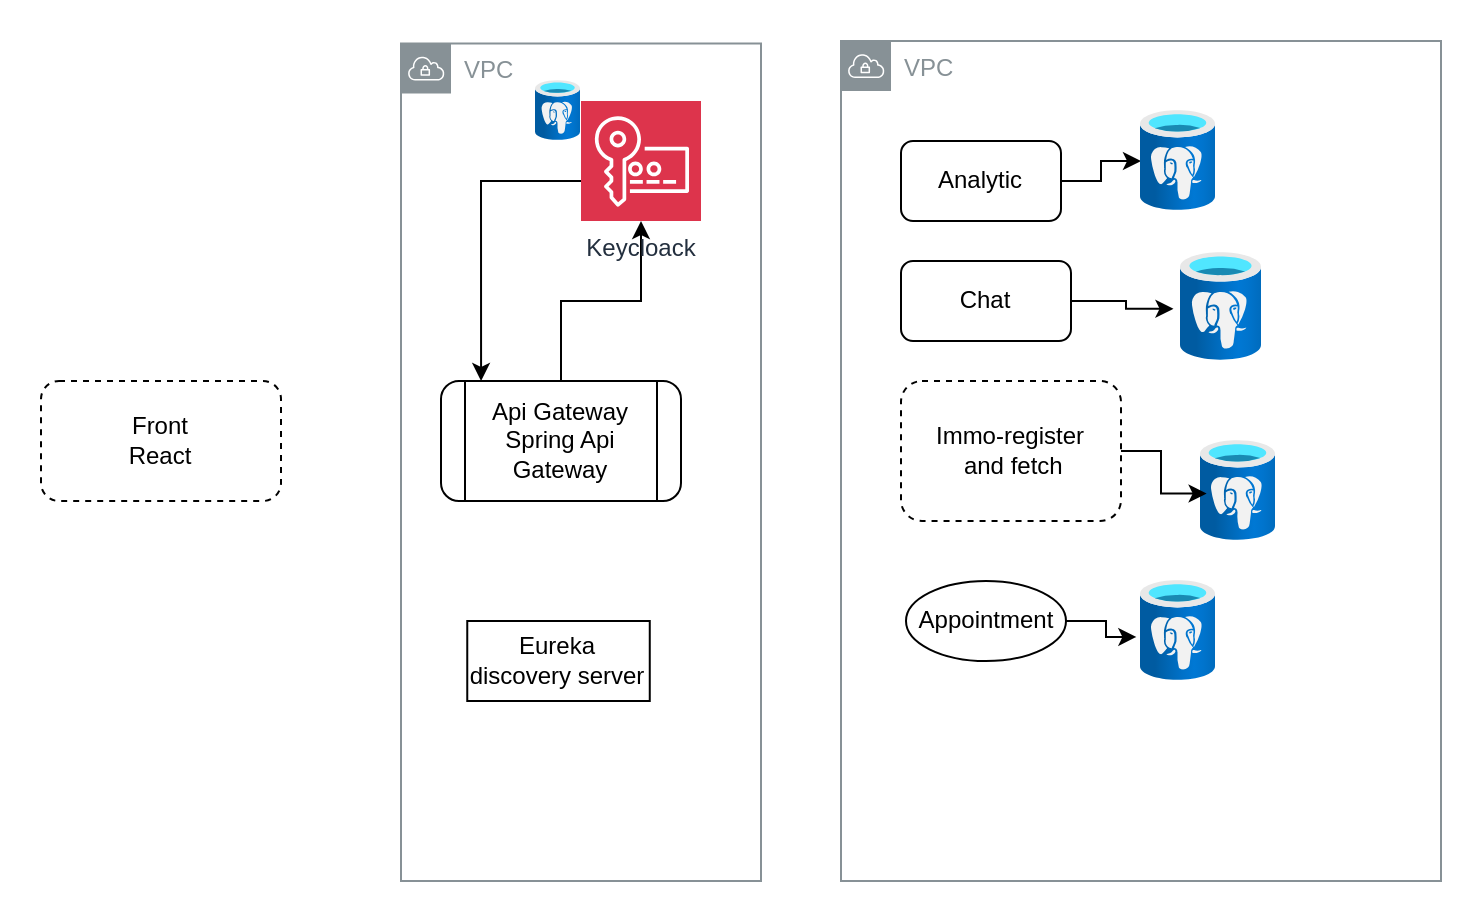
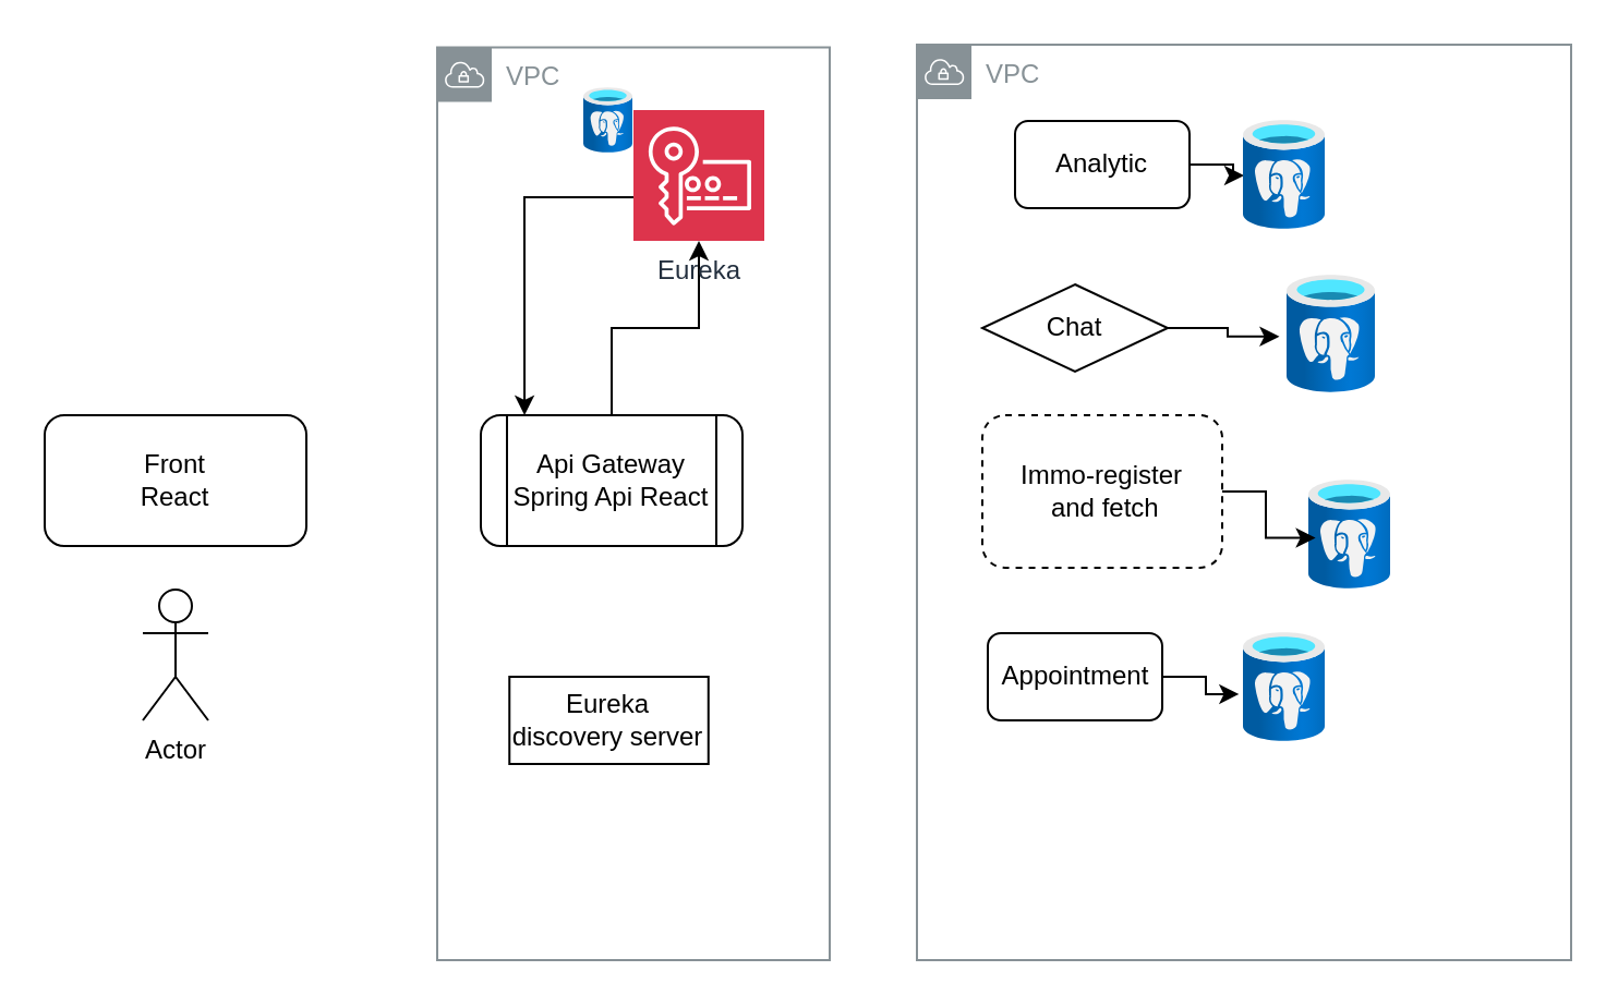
  <mxCell id="0" />
  <mxCell id="1" parent="0" />
- <mxCell id="2" value="Front&lt;div&gt;React&lt;/div&gt;" style="rounded=1;whiteSpace=wrap;html=1;dashed=1;" vertex="1" parent="1"><mxGeometry x="20" y="190" width="120" height="60" as="geometry" /></mxCell>
+ <mxCell id="2" value="Front&lt;div&gt;React&lt;/div&gt;" style="rounded=1;whiteSpace=wrap;html=1;" vertex="1" parent="1"><mxGeometry x="20" y="190" width="120" height="60" as="geometry" /></mxCell>
+ <mxCell id="3" value="Actor" style="shape=umlActor;verticalLabelPosition=bottom;verticalAlign=top;html=1;outlineConnect=0;" vertex="1" parent="1"><mxGeometry x="65" y="270" width="30" height="60" as="geometry" /></mxCell>
  <mxCell id="4" value="" style="edgeStyle=orthogonalEdgeStyle;rounded=0;orthogonalLoop=1;jettySize=auto;html=1;" edge="1" parent="1" source="5" target="6"><mxGeometry relative="1" as="geometry" /></mxCell>
- <mxCell id="5" value="Api Gateway&lt;div&gt;Spring Api Gateway&lt;/div&gt;" style="shape=process;whiteSpace=wrap;html=1;backgroundOutline=1;rounded=1;" vertex="1" parent="1"><mxGeometry x="220" y="190" width="120" height="60" as="geometry" /></mxCell>
- <mxCell id="6" value="Keycloack" style="sketch=0;points=[[0,0,0],[0.25,0,0],[0.5,0,0],[0.75,0,0],[1,0,0],[0,1,0],[0.25,1,0],[0.5,1,0],[0.75,1,0],[1,1,0],[0,0.25,0],[0,0.5,0],[0,0.75,0],[1,0.25,0],[1,0.5,0],[1,0.75,0]];outlineConnect=0;fontColor=#232F3E;fillColor=#DD344C;strokeColor=#ffffff;dashed=0;verticalLabelPosition=bottom;verticalAlign=top;align=center;html=1;fontSize=12;fontStyle=0;aspect=fixed;shape=mxgraph.aws4.resourceIcon;resIcon=mxgraph.aws4.key_management_service;" vertex="1" parent="1"><mxGeometry x="290" y="50" width="60" height="60" as="geometry" /></mxCell>
+ <mxCell id="5" value="Api Gateway&lt;div&gt;Spring Api React&lt;/div&gt;" style="shape=process;whiteSpace=wrap;html=1;backgroundOutline=1;rounded=1;" vertex="1" parent="1"><mxGeometry x="220" y="190" width="120" height="60" as="geometry" /></mxCell>
+ <mxCell id="6" value="Eureka" style="sketch=0;points=[[0,0,0],[0.25,0,0],[0.5,0,0],[0.75,0,0],[1,0,0],[0,1,0],[0.25,1,0],[0.5,1,0],[0.75,1,0],[1,1,0],[0,0.25,0],[0,0.5,0],[0,0.75,0],[1,0.25,0],[1,0.5,0],[1,0.75,0]];outlineConnect=0;fontColor=#232F3E;fillColor=#DD344C;strokeColor=#ffffff;dashed=0;verticalLabelPosition=bottom;verticalAlign=top;align=center;html=1;fontSize=12;fontStyle=0;aspect=fixed;shape=mxgraph.aws4.resourceIcon;resIcon=mxgraph.aws4.key_management_service;" vertex="1" parent="1"><mxGeometry x="290" y="50" width="60" height="60" as="geometry" /></mxCell>
  <mxCell id="7" value="Immo-register&lt;div&gt;&amp;nbsp;and fetch&lt;/div&gt;" style="rounded=1;whiteSpace=wrap;html=1;dashed=1;" vertex="1" parent="1"><mxGeometry x="450" y="190" width="110" height="70" as="geometry" /></mxCell>
- <mxCell id="8" value="Chat" style="rounded=1;whiteSpace=wrap;html=1;" vertex="1" parent="1"><mxGeometry x="450" y="130" width="85" height="40" as="geometry" /></mxCell>
- <mxCell id="9" value="Appointment" style="ellipse;whiteSpace=wrap;html=1;" vertex="1" parent="1"><mxGeometry x="452.5" y="290" width="80" height="40" as="geometry" /></mxCell>
+ <mxCell id="8" value="Chat" style="rhombus;whiteSpace=wrap;html=1;" vertex="1" parent="1"><mxGeometry x="450" y="130" width="85" height="40" as="geometry" /></mxCell>
+ <mxCell id="9" value="Appointment" style="rounded=1;whiteSpace=wrap;html=1;" vertex="1" parent="1"><mxGeometry x="452.5" y="290" width="80" height="40" as="geometry" /></mxCell>
  <mxCell id="10" style="edgeStyle=orthogonalEdgeStyle;rounded=0;orthogonalLoop=1;jettySize=auto;html=1;" edge="1" parent="1" source="11" target="19"><mxGeometry relative="1" as="geometry" /></mxCell>
- <mxCell id="11" value="Analytic" style="rounded=1;whiteSpace=wrap;html=1;" vertex="1" parent="1"><mxGeometry x="450" y="70" width="80" height="40" as="geometry" /></mxCell>
+ <mxCell id="11" value="Analytic" style="rounded=1;whiteSpace=wrap;html=1;" vertex="1" parent="1"><mxGeometry x="465" y="55" width="80" height="40" as="geometry" /></mxCell>
  <mxCell id="12" style="edgeStyle=orthogonalEdgeStyle;rounded=0;orthogonalLoop=1;jettySize=auto;html=1;entryX=0.167;entryY=0;entryDx=0;entryDy=0;entryPerimeter=0;" edge="1" parent="1" source="6" target="5"><mxGeometry relative="1" as="geometry"><Array as="points"><mxPoint x="240" y="90" /></Array></mxGeometry></mxCell>
  <mxCell id="13" value="VPC" style="sketch=0;outlineConnect=0;gradientColor=none;html=1;whiteSpace=wrap;fontSize=12;fontStyle=0;shape=mxgraph.aws4.group;grIcon=mxgraph.aws4.group_vpc;strokeColor=#879196;fillColor=none;verticalAlign=top;align=left;spacingLeft=30;fontColor=#879196;dashed=0;" vertex="1" parent="1"><mxGeometry x="420" y="20" width="300" height="420" as="geometry" /></mxCell>
  <mxCell id="14" value="VPC" style="sketch=0;outlineConnect=0;gradientColor=none;html=1;whiteSpace=wrap;fontSize=12;fontStyle=0;shape=mxgraph.aws4.group;grIcon=mxgraph.aws4.group_vpc;strokeColor=#879196;fillColor=none;verticalAlign=top;align=left;spacingLeft=30;fontColor=#879196;dashed=0;" vertex="1" parent="1"><mxGeometry x="200" y="21.25" width="180" height="418.75" as="geometry" /></mxCell>
  <mxCell id="15" value="" style="image;aspect=fixed;html=1;points=[];align=center;fontSize=12;image=img/lib/azure2/databases/Azure_Database_PostgreSQL_Server.svg;" vertex="1" parent="1"><mxGeometry x="600" y="220" width="37.5" height="50" as="geometry" /></mxCell>
  <mxCell id="16" style="edgeStyle=orthogonalEdgeStyle;rounded=0;orthogonalLoop=1;jettySize=auto;html=1;entryX=0.075;entryY=0.525;entryDx=0;entryDy=0;entryPerimeter=0;" edge="1" parent="1" source="7" target="15"><mxGeometry relative="1" as="geometry" /></mxCell>
  <mxCell id="17" value="" style="image;aspect=fixed;html=1;points=[];align=center;fontSize=12;image=img/lib/azure2/databases/Azure_Database_PostgreSQL_Server.svg;" vertex="1" parent="1"><mxGeometry x="590" y="126" width="40.5" height="54" as="geometry" /></mxCell>
  <mxCell id="18" style="edgeStyle=orthogonalEdgeStyle;rounded=0;orthogonalLoop=1;jettySize=auto;html=1;entryX=-0.093;entryY=0.517;entryDx=0;entryDy=0;entryPerimeter=0;" edge="1" parent="1" source="8" target="17"><mxGeometry relative="1" as="geometry" /></mxCell>
  <mxCell id="19" value="" style="image;aspect=fixed;html=1;points=[];align=center;fontSize=12;image=img/lib/azure2/databases/Azure_Database_PostgreSQL_Server.svg;" vertex="1" parent="1"><mxGeometry x="570" y="55" width="37.5" height="50" as="geometry" /></mxCell>
  <mxCell id="20" value="" style="image;aspect=fixed;html=1;points=[];align=center;fontSize=12;image=img/lib/azure2/databases/Azure_Database_PostgreSQL_Server.svg;" vertex="1" parent="1"><mxGeometry x="570" y="290" width="37.5" height="50" as="geometry" /></mxCell>
  <mxCell id="21" style="edgeStyle=orthogonalEdgeStyle;rounded=0;orthogonalLoop=1;jettySize=auto;html=1;entryX=-0.062;entryY=0.559;entryDx=0;entryDy=0;entryPerimeter=0;" edge="1" parent="1" source="9" target="20"><mxGeometry relative="1" as="geometry" /></mxCell>
  <mxCell id="22" value="" style="image;aspect=fixed;html=1;points=[];align=center;fontSize=12;image=img/lib/azure2/databases/Azure_Database_PostgreSQL_Server.svg;" vertex="1" parent="1"><mxGeometry x="267.5" y="40" width="22.5" height="30" as="geometry" /></mxCell>
  <mxCell id="23" value="Eureka discovery server" style="whiteSpace=wrap;html=1;rounded=0;" vertex="1" parent="1"><mxGeometry x="233.13" y="310" width="91.25" height="40" as="geometry" /></mxCell>
